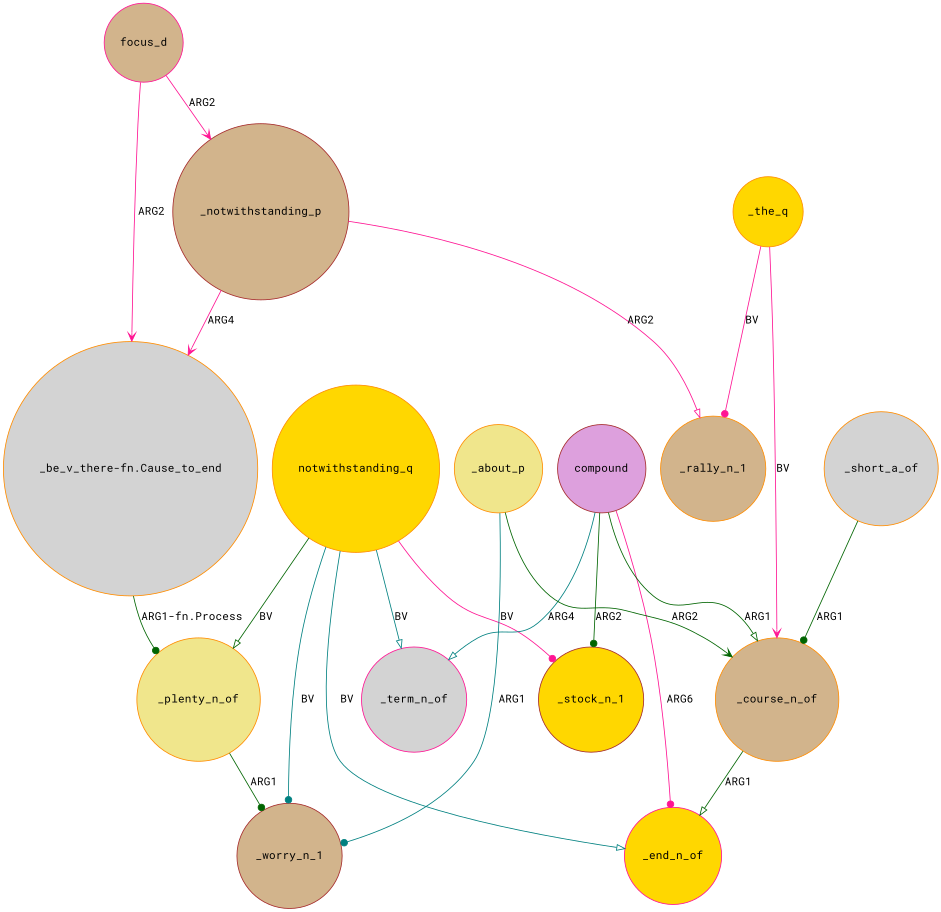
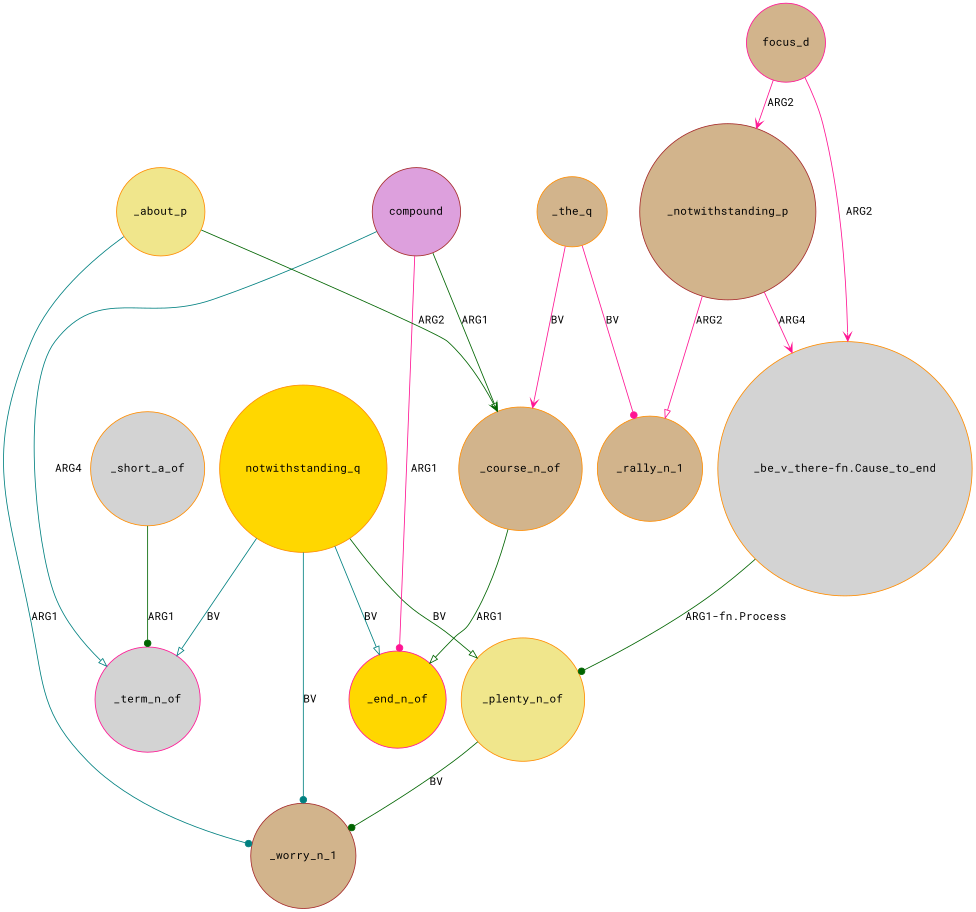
  digraph {
    fontname="Roboto Mono"
    node [color=darkorange fillcolor=tan fontname="Roboto Mono" shape=circle style=filled]
    edge [arrowhead=dot color=deeppink fontname="Roboto Mono"]
    n1 [fillcolor=gold label=notwithstanding_q]
    _term_n_of [color=deeppink fillcolor=lightgrey]
    _worry_n_1 [color=brown]
    n4 [color=deeppink fillcolor=gold label=_end_n_of]
-   _stock_n_1 [color=brown fillcolor=gold]
    _plenty_n_of [fillcolor=khaki]
    compound [color=brown fillcolor=plum]
    _course_n_of
    _notwithstanding_p [color=brown]
    _rally_n_1
    "_be_v_there-fn.Cause_to_end" [fillcolor=lightgrey]
    _about_p [fillcolor=khaki]
-   _the_q [fillcolor=gold]
+   _the_q
    focus_d [color=deeppink]
    _short_a_of [fillcolor=lightgrey]
    n1 -> _term_n_of [arrowhead=onormal color=teal label=BV]
    n1 -> _worry_n_1 [color=teal label=BV]
    n1 -> n4 [arrowhead=onormal color=teal label=BV]
-   n1 -> _stock_n_1 [label=BV]
    n1 -> _plenty_n_of [arrowhead=onormal color=darkgreen label=BV]
-   _plenty_n_of -> _worry_n_1 [color=darkgreen label=ARG1]
+   _plenty_n_of -> _worry_n_1 [color=darkgreen label=BV]
    compound -> _term_n_of [arrowhead=onormal color=teal label=ARG4]
-   compound -> n4 [label=ARG6]
-   compound -> _stock_n_1 [color=darkgreen label=ARG2]
+   compound -> n4 [label=ARG1]
    compound -> _course_n_of [arrowhead=onormal color=darkgreen label=ARG1]
    _course_n_of -> n4 [arrowhead=onormal color=darkgreen label=ARG1]
    _notwithstanding_p -> _rally_n_1 [arrowhead=onormal label=ARG2]
    _notwithstanding_p -> "_be_v_there-fn.Cause_to_end" [arrowhead=vee label=ARG4]
    "_be_v_there-fn.Cause_to_end" -> _plenty_n_of [color=darkgreen label="ARG1-fn.Process"]
    _about_p -> _worry_n_1 [color=teal label=ARG1]
    _about_p -> _course_n_of [arrowhead=vee color=darkgreen label=ARG2]
    _the_q -> _course_n_of [arrowhead=vee label=BV]
    _the_q -> _rally_n_1 [label=BV]
    focus_d -> _notwithstanding_p [arrowhead=vee label=ARG2]
    focus_d -> "_be_v_there-fn.Cause_to_end" [arrowhead=vee label=ARG2]
-   _short_a_of -> _course_n_of [color=darkgreen label=ARG1]
+   _short_a_of -> _term_n_of [color=darkgreen label=ARG1]
  }
